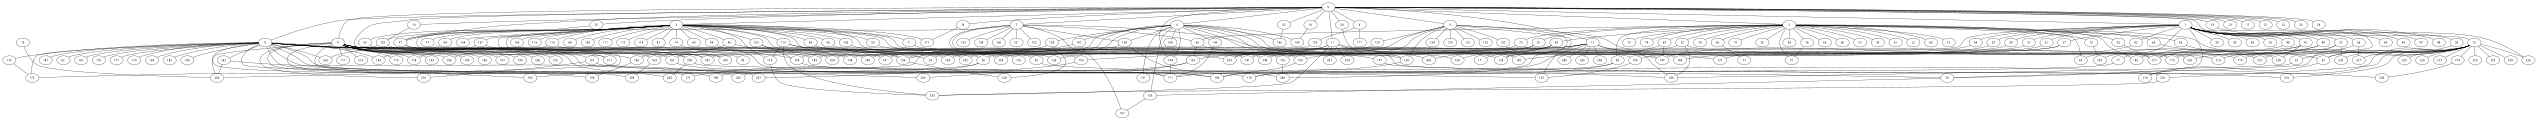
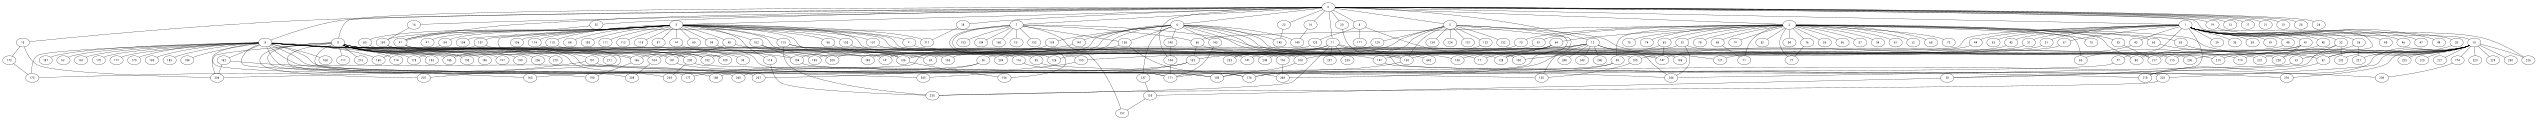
  graph {
    fontname="Roboto Condensed"
    node [fontname="Roboto Condensed"]
    edge [fontname="Roboto Condensed"]
    0
    1
    2
    3
    4
    5
    6
    7
    8
    9
    10
    11
    12
    13
    14
    15
    16
    17
    18
    19
    20
    21
    22
    23
    24
    25
    26
    144
    92
    27
    28
    29
    30
    31
    32
    33
    34
    35
    36
    37
    38
    39
    40
    41
    42
    43
    44
    45
    46
    47
    48
    49
    50
    51
    52
    53
    54
    55
    56
    57
    58
    59
    60
    61
    62
    63
    64
    65
    66
    67
    68
    69
    70
    71
    72
    73
    74
    75
    76
    77
    78
    79
    80
    81
    82
    83
    84
    85
    86
    87
    88
    89
    90
    91
    93
    94
    95
    96
    97
-   98
    99
    100
    101
    102
    103
    104
    105
    106
    107
    108
    109
    110
    111
    112
    113
    114
    115
    116
    117
    118
    119
    120
    122
    121
    128
    130
    131
    132
    133
    134
    129
    123
    124
    125
    126
    127
    135
    136
    137
    138
    139
    140
    141
    n144 [label=642]
    143
    145
    146
    147
    148
    149
    150
    158
    160
    151
    152
    153
    154
    155
    156
    157
    159
    247
    161
    162
    163
    164
    165
    166
    167
    168
    169
    170
    171
    172
    173
    174
    175
    176
    177
    178
    179
    180
    181
    182
    183
    184
    185
    186
    187
    188
    189
    190
    191
    192
    193
    194
    195
    196
    197
-   198
    199
    200
    201
-   202
    203
    204
    205
    206
    207
    208
    209
    210
    211
    212
    213
    214
    224
    226
    227
    228
    229
    230
    225
    232
    231
    215
    216
    217
    218
    219
    220
    221
    222
    223
    233
    234
    235
    236
    237
    238
    239
    240
    241
    243
    244
    245
    246
    248
    249
-   242
    0 -- 1
    0 -- 2
    0 -- 3
    0 -- 4
    0 -- 5
    0 -- 6
    0 -- 7
    0 -- 8
    0 -- 9
    0 -- 10
    0 -- 11
    0 -- 12
    0 -- 13
    0 -- 14
-   0 -- 211
+   0 -- 15
    0 -- 16
    0 -- 17
    0 -- 18
    0 -- 19
    0 -- 20
    0 -- 21
    0 -- 22
    0 -- 23
    0 -- 24
    0 -- 25
    0 -- 26
    0 -- 144
    0 -- 92
    1 -- 27
    1 -- 28
    1 -- 29
    1 -- 30
    1 -- 31
    1 -- 32
    1 -- 33
    1 -- 34
    1 -- 35
    1 -- 36
    1 -- 37
    1 -- 38
    1 -- 39
    1 -- 40
    1 -- 41
    1 -- 42
    1 -- 43
    1 -- 44
    1 -- 45
    1 -- 46
    1 -- 47
    1 -- 48
    1 -- 49
    1 -- 50
    1 -- 51
    2 -- 52
    2 -- 53
    2 -- 54
    2 -- 55
    2 -- 56
    2 -- 57
    2 -- 58
    2 -- 59
    2 -- 60
    2 -- 61
    2 -- 62
    2 -- 63
    2 -- 64
    2 -- 65
    2 -- 66
    2 -- 67
    2 -- 68
    2 -- 69
    2 -- 70
+   2 -- 71
    2 -- 72
    2 -- 73
    2 -- 74
    2 -- 75
    2 -- 76
    2 -- 77
    2 -- 78
    2 -- 79
    2 -- 80
    2 -- 81
    2 -- 82
    2 -- 83
    3 -- 92
    3 -- 84
    3 -- 85
-   3 -- 86
    3 -- 87
    3 -- 88
    3 -- 89
    3 -- 90
    3 -- 91
-   3 -- 93
+   119 -- 93
    3 -- 94
    3 -- 95
    3 -- 96
    3 -- 97
-   3 -- 98
    3 -- 99
    3 -- 100
    3 -- 101
    3 -- 102
    3 -- 103
    3 -- 104
    3 -- 105
    3 -- 106
    3 -- 107
    3 -- 108
    3 -- 109
    3 -- 110
    3 -- 111
    3 -- 112
    3 -- 113
    3 -- 114
    3 -- 115
    3 -- 116
    3 -- 117
    3 -- 118
    3 -- 119
    4 -- 120
    4 -- 122
+   4 -- 121
    5 -- 128
    5 -- 130
    5 -- 131
    5 -- 132
    5 -- 133
    5 -- 134
    5 -- 129
    5 -- 123
    5 -- 124
    5 -- 125
    5 -- 126
    5 -- 127
-   6 -- 144
-   6 -- 135
+   140 -- 144
+   137 -- 135
    6 -- 136
    6 -- 137
    6 -- 138
    6 -- 139
    6 -- 140
    6 -- 141
    6 -- n144
    6 -- 143
    6 -- 145
    6 -- 146
    6 -- 147
    6 -- 148
    6 -- 149
    6 -- 150
    6 -- 158
    7 -- 66
    7 -- 158
    7 -- 160
    7 -- 151
    7 -- 152
    7 -- 153
    7 -- 154
    7 -- 155
    7 -- 156
    7 -- 157
    7 -- 159
    7 -- 247
    8 -- 34
    8 -- 161
    8 -- 162
    8 -- 163
    8 -- 164
    8 -- 165
    8 -- 166
    8 -- 167
    8 -- 168
    8 -- 169
    8 -- 170
    8 -- 171
    8 -- 172
-   8 -- 173
+   15 -- 173
    8 -- 174
    8 -- 175
    8 -- 176
    8 -- 177
    8 -- 178
    8 -- 179
    8 -- 180
    8 -- 181
    8 -- 182
    8 -- 183
    8 -- 184
    8 -- 185
    8 -- 186
    8 -- 187
    8 -- 188
    9 -- 189
    9 -- 190
    9 -- 191
    9 -- 192
    9 -- 193
    9 -- 194
    9 -- 195
    9 -- 196
    9 -- 197
-   9 -- 198
    9 -- 199
    9 -- 200
    9 -- 201
-   9 -- 202
    9 -- 203
    9 -- 204
    9 -- 205
    9 -- 206
    9 -- 207
    9 -- 208
    9 -- 209
    9 -- 210
    9 -- 211
    9 -- 212
    9 -- 213
    9 -- 214
    10 -- 67
    10 -- 115
    10 -- 182
    10 -- 224
    10 -- 226
    10 -- 227
+   10 -- 228
    10 -- 229
    10 -- 230
    10 -- 225
    10 -- 232
    10 -- 231
    10 -- 215
    10 -- 216
    10 -- 217
    10 -- 218
    10 -- 219
    10 -- 220
    10 -- 221
    10 -- 222
    10 -- 223
    11 -- 233
    11 -- 234
    11 -- 235
    11 -- 236
    11 -- 237
    11 -- 238
    11 -- 239
    12 -- 247
-   12 -- 198
    12 -- 240
    12 -- 241
    12 -- 243
    12 -- 244
    12 -- 245
    12 -- 246
    12 -- 248
    12 -- 249
    14 -- 159
    15 -- 204
    16 -- 149
    18 -- 117
    19 -- 226
    20 -- 130
    22 -- 145
    25 -- 92
    144 -- 171
    92 -- 109
    92 -- 136
    27 -- 185
    28 -- 67
    31 -- 100
    32 -- 50
-   32 -- 217
+   32 -- 192
    32 -- 232
    33 -- 244
-   35 -- 202
    36 -- 227
    36 -- 236
    37 -- 105
-   37 -- 146
    40 -- 80
-   40 -- 242
    41 -- 63
    41 -- 136
    41 -- 228
    42 -- 247
    43 -- 176
    44 -- 163
    48 -- 127
    50 -- 135
    51 -- 128
    53 -- 217
    58 -- 171
    58 -- 174
    60 -- 231
    64 -- 121
    64 -- 138
    64 -- 233
    65 -- 150
    65 -- 247
    66 -- 128
    66 -- 133
    67 -- 218
    69 -- 71
-   70 -- 242
    75 -- 155
    76 -- 77
-   81 -- n144
    81 -- 209
    82 -- 86
    82 -- 219
    82 -- 244
    83 -- 228
    84 -- 169
    85 -- 204
    86 -- 165
    86 -- 207
    90 -- 181
    90 -- 234
    91 -- 215
    94 -- 141
    95 -- 125
    96 -- 241
-   98 -- 233
    99 -- 171
    100 -- 185
    101 -- 130
    102 -- 136
    102 -- 194
    103 -- 249
    105 -- 125
    107 -- 178
    107 -- 182
    110 -- 148
    110 -- 186
-   113 -- 114
    113 -- 126
    113 -- 217
    113 -- 235
    114 -- 235
+   116 -- 174
    120 -- 164
    130 -- 174
    133 -- 188
    133 -- 203
    129 -- 189
+   123 -- 130
    135 -- 157
    136 -- 156
    139 -- 166
    143 -- 171
    147 -- 194
    158 -- 175
    158 -- 248
    155 -- 177
-   159 -- 168
+   159 -- 166
    159 -- 200
    162 -- 204
    162 -- 245
    164 -- 208
    166 -- 190
    173 -- 175
    176 -- 248
    181 -- 185
    191 -- 201
    191 -- 244
    192 -- 216
    194 -- 222
    200 -- 205
-   200 -- 50
+   200 -- 218
    224 -- 238
    222 -- 235
  }
